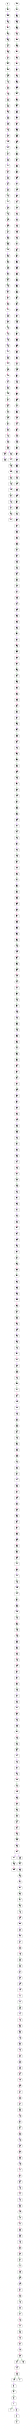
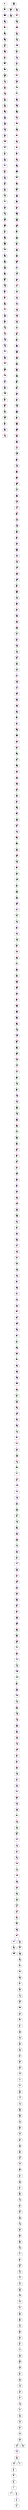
  digraph {
    node [shape=ellipse]
    edge [color=purple]
    n1 [label=0]
    n2 [label=497 shape=box]
    n3 [label=499 shape=cylinder]
    n4 [label=496 shape=box]
    n5 [label=491 shape=note]
    n6 [label=492]
    n7 [label=498 shape=cylinder]
    n8 [label=484 shape=box]
    n9 [label=495 shape=note]
    n10 [label=487]
    n11 [label=494 shape=cylinder]
    n12 [label=490 shape=note]
    n13 [label=489 shape=cylinder]
    n14 [label=478 shape=box]
    n15 [label=482]
    n16 [label=475]
    n17 [label=488 shape=box]
    n18 [label=486 shape=box]
    n19 [label=493 shape=note]
    n20 [label=483]
    n21 [label=485 shape=note]
    n22 [label=473 shape=cylinder]
    n23 [label=480 shape=box]
    n24 [label=479 shape=cylinder]
    n25 [label=474 shape=cylinder]
    n26 [label=481 shape=note]
    n27 [label=466 shape=note]
    n28 [label=471 shape=note]
    n29 [label=461 shape=cylinder]
    n30 [label=468 shape=box]
    n31 [label=464]
    n32 [label=462 shape=box]
    n33 [label=472 shape=cylinder]
    n34 [label=477 shape=note]
    n35 [label=460]
    n36 [label=476 shape=cylinder]
    n37 [label=469]
    n38 [label=459]
    n39 [label=467 shape=box]
    n40 [label=453]
    n41 [label=455 shape=cylinder]
    n42 [label=470 shape=cylinder]
    n43 [label=456 shape=note]
    n44 [label=458]
    n45 [label=465]
    n46 [label=452]
    n47 [label=454 shape=cylinder]
    n48 [label=443 shape=cylinder]
    n49 [label=451 shape=cylinder]
    n50 [label=457 shape=note]
    n51 [label=436]
    n52 [label=441]
    n53 [label=463 shape=note]
    n54 [label=450 shape=box]
    n55 [label=448]
    n56 [label=442]
    n57 [label=445 shape=note]
    n58 [label=446 shape=cylinder]
    n59 [label=447 shape=note]
    n60 [label=433 shape=note]
    n61 [label=444 shape=note]
    n62 [label=439]
    n63 [label=440]
    n64 [label=424]
    n65 [label=438 shape=note]
    n66 [label=449 shape=box]
    n67 [label=437 shape=note]
    n68 [label=434 shape=cylinder]
    n69 [label=422]
    n70 [label=429 shape=cylinder]
    n71 [label=431]
    n72 [label=432 shape=note]
    n73 [label=418 shape=box]
-   n74 [label=423]
    n75 [label=435 shape=box]
    n76 [label=430 shape=cylinder]
    n77 [label=426 shape=note]
    n78 [label=425 shape=note]
    n79 [label=414 shape=box]
    n80 [label=415 shape=cylinder]
    n81 [label=409]
    n82 [label=428 shape=box]
    n83 [label=413 shape=note]
    n84 [label=419 shape=note]
    n85 [label=421 shape=cylinder]
    n86 [label=416 shape=box]
    n87 [label=427 shape=box]
    n88 [label=408]
    n89 [label=411 shape=cylinder]
+   n90 [label=420 shape=cylinder]
    n91 [label=410]
    n92 [label=417]
    n93 [label=398 shape=box]
    n94 [label=403 shape=cylinder]
    n95 [label=393]
    n96 [label=412 shape=cylinder]
    n97 [label=400 shape=note]
    n98 [label=405]
    n99 [label=407]
    n100 [label=402 shape=note]
    n101 [label=401 shape=box]
    n102 [label=397 shape=note]
    n103 [label=406 shape=box]
    n104 [label=396]
    n105 [label=399]
    n106 [label=404 shape=cylinder]
    n107 [label=392]
    n108 [label=394 shape=cylinder]
    n109 [label=383 shape=box]
    n110 [label=390 shape=box]
    n111 [label=387 shape=cylinder]
    n112 [label=395 shape=cylinder]
    n113 [label=385 shape=cylinder]
    n114 [label=389]
    n115 [label=391]
    n116 [label=388]
    n117 [label=381 shape=cylinder]
    n118 [label=386 shape=note]
    n119 [label=382]
    n120 [label=369 shape=cylinder]
    n121 [label=377]
    n122 [label=379 shape=box]
    n123 [label=380 shape=box]
    n124 [label=374 shape=note]
    n125 [label=370 shape=note]
    n126 [label=378 shape=box]
    n127 [label=372]
    n128 [label=373 shape=box]
    n129 [label=375 shape=cylinder]
    n130 [label=376 shape=cylinder]
    n131 [label=371]
    n132 [label=384 shape=box]
    n133 [label=367]
    n134 [label=356 shape=note]
    n135 [label=365 shape=cylinder]
    n136 [label=363 shape=note]
    n137 [label=368]
    n138 [label=358 shape=cylinder]
    n139 [label=366]
    n140 [label=354]
    n141 [label=364]
    n142 [label=360]
    n143 [label=361 shape=note]
    n144 [label=345 shape=cylinder]
    n145 [label=353]
    n146 [label=357 shape=note]
    n147 [label=355 shape=cylinder]
    n148 [label=359]
    n149 [label=362 shape=cylinder]
    n150 [label=338 shape=note]
    n151 [label=341 shape=box]
    n152 [label=349 shape=cylinder]
    n153 [label=351]
    n154 [label=346 shape=box]
    n155 [label=352]
    n156 [label=350]
    n157 [label=339 shape=note]
    n158 [label=347]
    n159 [label=336 shape=note]
    n160 [label=340 shape=cylinder]
    n161 [label=344 shape=note]
    n162 [label=334]
    n163 [label=342]
    n164 [label=343]
    n165 [label=332 shape=note]
    n166 [label=337]
    n167 [label=320 shape=box]
    n168 [label=333 shape=cylinder]
    n169 [label=312 shape=box]
    n170 [label=348 shape=note]
    n171 [label=319 shape=note]
    n172 [label=325 shape=note]
    n173 [label=329 shape=note]
    n174 [label=331 shape=box]
    n175 [label=335 shape=cylinder]
    n176 [label=318 shape=note]
    n177 [label=330 shape=note]
    n178 [label=327 shape=note]
    n179 [label=328 shape=cylinder]
    n180 [label=326 shape=note]
    n181 [label=323]
    n182 [label=317 shape=cylinder]
    n183 [label=321 shape=cylinder]
    n184 [label=313 shape=cylinder]
    n185 [label=316 shape=box]
    n186 [label=324 shape=cylinder]
    n187 [label=322 shape=box]
    n188 [label=310 shape=box]
    n189 [label=311]
    n190 [label=315 shape=cylinder]
    n191 [label=314]
    n192 [label=309 shape=box]
    n193 [label=308 shape=cylinder]
    n194 [label=303 shape=note]
    n195 [label=306 shape=box]
    n196 [label=297]
    n197 [label=301 shape=box]
    n198 [label=296 shape=cylinder]
    n199 [label=299 shape=box]
    n200 [label=300 shape=note]
    n201 [label=307 shape=cylinder]
    n202 [label=298]
    n203 [label=304 shape=note]
    n204 [label=295 shape=box]
    n205 [label=302 shape=note]
    n206 [label=286]
    n207 [label=305 shape=box]
    n208 [label=264]
    n209 [label=282 shape=box]
    n210 [label=287 shape=box]
    n211 [label=293 shape=box]
    n212 [label=294]
    n213 [label=285 shape=note]
    n214 [label=284 shape=cylinder]
    n215 [label=278 shape=note]
    n216 [label=292 shape=cylinder]
    n217 [label=290]
    n218 [label=288 shape=box]
    n219 [label=289]
    n220 [label=273 shape=cylinder]
    n221 [label=291 shape=note]
    n222 [label=280 shape=note]
    n223 [label=279 shape=note]
    n224 [label=281]
    n225 [label=283]
    n226 [label=268]
    n227 [label=269 shape=note]
    n228 [label=277 shape=note]
    n229 [label=274 shape=cylinder]
    n230 [label=276 shape=note]
    n231 [label=261]
    n232 [label=272 shape=note]
    n233 [label=275 shape=note]
    n234 [label=267 shape=cylinder]
    n235 [label=270 shape=box]
    n236 [label=266 shape=note]
    n237 [label=271]
    n238 [label=252]
    n239 [label=262 shape=box]
    n240 [label=263 shape=cylinder]
    n241 [label=259 shape=box]
    n242 [label=260]
    n243 [label=257 shape=note]
    n244 [label=265 shape=cylinder]
    n245 [label=255 shape=note]
    n246 [label=258 shape=cylinder]
    n247 [label=256 shape=box]
    n248 [label=246]
    n249 [label=249 shape=cylinder]
    n250 [label=254 shape=cylinder]
    n251 [label=253 shape=note]
    n252 [label=239 shape=note]
    n253 [label=240 shape=cylinder]
    n254 [label=244]
    n255 [label=247 shape=note]
    n256 [label=250 shape=note]
    n257 [label=248 shape=note]
    n258 [label=251 shape=note]
    n259 [label=245]
    n260 [label=242 shape=note]
    n261 [label=235 shape=box]
    n262 [label=243 shape=note]
    n263 [label=233 shape=note]
    n264 [label=236 shape=box]
    n265 [label=241]
    n266 [label=238 shape=cylinder]
    n267 [label=232 shape=box]
    n268 [label=234 shape=note]
    n269 [label=237 shape=note]
    n270 [label=224]
    n271 [label=227 shape=box]
    n272 [label=229]
    n273 [label=230 shape=box]
    n274 [label=231]
    n275 [label=220 shape=box]
    n276 [label=228 shape=box]
    n277 [label=219]
    n278 [label=223 shape=box]
    n279 [label=225 shape=cylinder]
    n280 [label=218 shape=box]
    n281 [label=221 shape=box]
    n282 [label=222 shape=note]
    n283 [label=226 shape=cylinder]
    n284 [label=214 shape=box]
    n285 [label=213 shape=note]
    n286 [label=217 shape=cylinder]
    n287 [label=210 shape=cylinder]
    n288 [label=215]
    n289 [label=216 shape=box]
    n290 [label=201 shape=box]
    n291 [label=203 shape=box]
    n292 [label=211 shape=box]
    n293 [label=212]
    n294 [label=186 shape=note]
    n295 [label=194 shape=box]
    n296 [label=204 shape=box]
    n297 [label=209 shape=note]
    n298 [label=196 shape=box]
    n299 [label=207 shape=note]
    n300 [label=181]
    n301 [label=206]
    n302 [label=200 shape=cylinder]
    n303 [label=197]
    n304 [label=208 shape=note]
    n305 [label=205 shape=box]
    n306 [label=195 shape=box]
    n307 [label=199 shape=box]
    n308 [label=202]
    n309 [label=187 shape=cylinder]
    n310 [label=188 shape=cylinder]
    n311 [label=198 shape=box]
    n312 [label=189 shape=note]
    n313 [label=192 shape=note]
    n314 [label=193 shape=note]
    n315 [label=178 shape=note]
    n316 [label=191 shape=box]
    n317 [label=177 shape=cylinder]
    n318 [label=180 shape=box]
    n319 [label=185]
    n320 [label=176 shape=box]
    n321 [label=190]
    n322 [label=171 shape=box]
    n323 [label=184 shape=note]
    n324 [label=179]
    n325 [label=170 shape=box]
    n326 [label=175 shape=box]
    n327 [label=182]
    n328 [label=183]
    n329 [label=164 shape=box]
    n330 [label=173 shape=note]
    n331 [label=158 shape=box]
    n332 [label=163 shape=note]
    n333 [label=165]
    n334 [label=172]
    n335 [label=168 shape=note]
    n336 [label=167 shape=box]
    n337 [label=174 shape=note]
    n338 [label=166 shape=cylinder]
    n339 [label=161 shape=note]
    n340 [label=169 shape=note]
    n341 [label=162]
    n342 [label=160 shape=cylinder]
    n343 [label=156 shape=cylinder]
    n344 [label=154 shape=box]
    n345 [label=157 shape=note]
    n346 [label=155 shape=note]
    n347 [label=159]
    n348 [label=153 shape=box]
    n349 [label=152 shape=cylinder]
    n350 [label=139 shape=box]
    n351 [label=141 shape=box]
    n352 [label=150]
    n353 [label=147 shape=note]
    n354 [label=148 shape=box]
    n355 [label=149 shape=cylinder]
    n356 [label=144 shape=note]
    n357 [label=151]
    n358 [label=133]
    n359 [label=140 shape=cylinder]
    n360 [label=142 shape=box]
    n361 [label=136]
    n362 [label=145 shape=box]
    n363 [label=143]
    n364 [label=135 shape=box]
    n365 [label=138 shape=box]
    n366 [label=123 shape=box]
    n367 [label=146 shape=note]
    n368 [label=129 shape=note]
    n369 [label=137 shape=box]
    n370 [label=131 shape=note]
    n371 [label=132 shape=note]
    n372 [label=115 shape=box]
    n373 [label=127 shape=box]
    n374 [label=128 shape=box]
    n375 [label=117 shape=cylinder]
    n376 [label=130 shape=cylinder]
    n377 [label=116 shape=cylinder]
    n378 [label=125 shape=note]
    n379 [label=107]
    n380 [label=113]
    n381 [label=126 shape=box]
    n382 [label=134 shape=cylinder]
    n383 [label=114 shape=box]
    n384 [label=118 shape=note]
    n385 [label=121 shape=note]
    n386 [label=96 shape=box]
    n387 [label=110 shape=cylinder]
    n388 [label=112]
    n389 [label=119 shape=box]
    n390 [label=103]
    n391 [label=120 shape=box]
    n392 [label=108 shape=box]
    n393 [label=122 shape=note]
    n394 [label=84 shape=cylinder]
    n395 [label=124 shape=box]
    n396 [label=93 shape=box]
    n397 [label=99 shape=cylinder]
    n398 [label=106 shape=cylinder]
    n399 [label=104 shape=note]
    n400 [label=111 shape=box]
    n401 [label=85 shape=box]
    n402 [label=95 shape=note]
    n403 [label=109 shape=cylinder]
    n404 [label=94 shape=cylinder]
    n405 [label=105 shape=box]
    n406 [label=98]
    n407 [label=91]
    n408 [label=101 shape=cylinder]
    n409 [label=102 shape=cylinder]
    n410 [label=97 shape=note]
    n411 [label=92 shape=cylinder]
    n412 [label=76 shape=box]
    n413 [label=89 shape=cylinder]
    n414 [label=100 shape=cylinder]
    n415 [label=82 shape=note]
    n416 [label=90 shape=note]
    n417 [label=87 shape=box]
    n418 [label=88]
    n419 [label=75 shape=note]
    n420 [label=83 shape=note]
    n421 [label=86 shape=note]
    n422 [label=81]
    n423 [label=80 shape=cylinder]
    n424 [label=69 shape=note]
    n425 [label=79 shape=note]
    n426 [label=71 shape=box]
    n427 [label=77 shape=cylinder]
    n428 [label=65 shape=box]
    n429 [label=74 shape=box]
    n430 [label=78 shape=note]
    n431 [label=56 shape=cylinder]
    n432 [label=58 shape=cylinder]
    n433 [label=73]
    n434 [label=52 shape=cylinder]
    n435 [label=72 shape=cylinder]
    n436 [label=62 shape=note]
    n437 [label=68]
    n438 [label=63 shape=box]
    n439 [label=64 shape=cylinder]
    n440 [label=70 shape=cylinder]
    n441 [label=59]
    n442 [label=61 shape=box]
    n443 [label=66]
    n444 [label=67 shape=box]
    n445 [label=53 shape=box]
    n446 [label=48]
    n447 [label=51]
    n448 [label=54 shape=note]
    n449 [label=36]
    n450 [label=46]
    n451 [label=60 shape=cylinder]
    n452 [label=50]
    n453 [label=55 shape=note]
    n454 [label=45]
    n455 [label=47 shape=note]
    n456 [label=57]
    n457 [label=34 shape=cylinder]
    n458 [label=43 shape=box]
    n459 [label=44 shape=box]
    n460 [label=42 shape=box]
    n461 [label=38 shape=cylinder]
    n462 [label=49]
    n463 [label=40 shape=box]
    n464 [label=41 shape=cylinder]
    n465 [label=33 shape=note]
    n466 [label=35 shape=note]
    n467 [label=13 shape=box]
    n468 [label=32]
    n469 [label=30 shape=box]
    n470 [label=37 shape=box]
    n471 [label=11]
    n472 [label=25 shape=note]
    n473 [label=39]
    n474 [label=29]
    n475 [label=31 shape=box]
    n476 [label=28]
    n477 [label=18 shape=note]
    n478 [label=22 shape=note]
    n479 [label=27 shape=note]
    n480 [label=16]
    n481 [label=17 shape=cylinder]
    n482 [label=26 shape=box]
    n483 [label=12 shape=cylinder]
    n484 [label=21 shape=cylinder]
    n485 [label=10]
    n486 [label=20 shape=cylinder]
    n487 [label=24 shape=box]
    n488 [label=15 shape=note]
    n489 [label=14 shape=cylinder]
    n490 [label=23 shape=box]
    n491 [label=19 shape=box]
    n492 [label=1 shape=cylinder]
    n493 [label=5 shape=note]
    n494 [label=9 shape=cylinder]
    n495 [label=6 shape=cylinder]
    n496 [label=7 shape=box]
    n497 [label=4 shape=note]
    n498 [label=3]
    n499 [label=8 shape=note]
    n500 [label=2 shape=cylinder]
    n1 -> n2 [color=darkgreen]
    n2 -> n3
    n3 -> n4
    n4 -> n5 [color=deeppink]
    n5 -> n6 [color=darkgreen]
    n6 -> n7
    n7 -> n8 [color=darkgreen]
    n8 -> n9 [color=deeppink]
    n9 -> n10 [color=deeppink]
    n10 -> n11 [color=darkgreen]
    n11 -> n12 [color=darkgreen]
    n12 -> n13 [color=darkgreen]
    n13 -> n14 [color=darkgreen]
    n14 -> n15 [color=deeppink]
    n15 -> n16 [color=deeppink]
    n16 -> n17 [color=deeppink]
    n17 -> n18 [color=darkgreen]
    n18 -> n19 [color=deeppink]
    n19 -> n20
    n20 -> n21
    n21 -> n22 [color=deeppink]
    n22 -> n23
    n23 -> n24 [color=deeppink]
    n24 -> n25
    n25 -> n26 [color=darkgreen]
    n26 -> n27
    n27 -> n28
    n28 -> n29 [color=deeppink]
    n29 -> n30
    n30 -> n31
    n31 -> n32
    n32 -> n33 [color=darkgreen]
    n33 -> n34 [color=darkgreen]
    n34 -> n35
    n35 -> n36 [color=darkgreen]
    n36 -> n37 [color=darkgreen]
    n37 -> n38 [color=deeppink]
    n38 -> n39 [color=darkgreen]
    n39 -> n40
    n40 -> n41 [color=darkgreen]
    n41 -> n42 [color=darkgreen]
    n42 -> n43
    n43 -> n44 [color=darkgreen]
    n44 -> n45 [color=darkgreen]
    n45 -> n46
    n46 -> n47 [color=darkgreen]
    n47 -> n48 [color=darkgreen]
    n48 -> n49
    n49 -> n50 [color=deeppink]
    n50 -> n51 [color=deeppink]
    n51 -> n52 [color=deeppink]
    n52 -> n53
    n53 -> n54
    n54 -> n55 [color=darkgreen]
    n55 -> n56 [color=deeppink]
    n56 -> n57
    n57 -> n58
    n58 -> n59
    n59 -> n60
    n60 -> n61 [color=deeppink]
    n61 -> n62 [color=darkgreen]
    n62 -> n63 [color=deeppink]
    n63 -> n64
    n64 -> n65
    n65 -> n66 [color=darkgreen]
    n66 -> n67 [color=darkgreen]
    n67 -> n68 [color=deeppink]
    n68 -> n69 [color=darkgreen]
    n69 -> n70 [color=darkgreen]
    n70 -> n71 [color=darkgreen]
    n71 -> n72
    n72 -> n73 [color=deeppink]
-   n73 -> n74
-   n74 -> n75 [color=deeppink]
    n75 -> n76 [color=deeppink]
    n75 -> n77
    n76 -> n78
    n77 -> n79 [color=deeppink]
    n79 -> n80 [color=darkgreen]
    n80 -> n81 [color=deeppink]
    n81 -> n82 [color=deeppink]
    n82 -> n83 [color=darkgreen]
    n83 -> n84
    n84 -> n85 [color=darkgreen]
    n85 -> n86
    n86 -> n87
    n87 -> n88 [color=darkgreen]
    n88 -> n89 [color=deeppink]
+   n89 -> n90
+   n90 -> n91 [color=darkgreen]
    n91 -> n92 [color=darkgreen]
    n92 -> n93
    n93 -> n94
    n94 -> n95 [color=darkgreen]
    n95 -> n96 [color=deeppink]
    n96 -> n97 [color=deeppink]
    n97 -> n98 [color=darkgreen]
    n98 -> n99 [color=deeppink]
    n99 -> n100 [color=deeppink]
    n100 -> n101 [color=deeppink]
    n101 -> n102
    n102 -> n103 [color=deeppink]
    n103 -> n104
    n104 -> n105
    n105 -> n106 [color=darkgreen]
    n106 -> n107 [color=deeppink]
    n107 -> n108 [color=darkgreen]
    n108 -> n109
    n109 -> n110
    n110 -> n111 [color=deeppink]
    n111 -> n112
    n112 -> n113 [color=darkgreen]
    n113 -> n114 [color=deeppink]
    n114 -> n115 [color=darkgreen]
    n115 -> n116 [color=darkgreen]
    n116 -> n117 [color=darkgreen]
    n117 -> n118 [color=deeppink]
    n118 -> n119 [color=darkgreen]
    n119 -> n120 [color=deeppink]
    n120 -> n121
    n121 -> n122 [color=darkgreen]
    n122 -> n123
    n123 -> n124 [color=deeppink]
    n124 -> n125 [color=darkgreen]
    n125 -> n126 [color=deeppink]
    n126 -> n127
    n127 -> n128 [color=deeppink]
    n128 -> n129 [color=deeppink]
    n129 -> n130 [color=deeppink]
    n130 -> n131 [color=darkgreen]
    n131 -> n132 [color=deeppink]
    n132 -> n133 [color=darkgreen]
    n133 -> n134
    n134 -> n135
    n135 -> n136 [color=deeppink]
    n136 -> n137 [color=darkgreen]
    n137 -> n138
    n138 -> n139 [color=darkgreen]
    n139 -> n140 [color=darkgreen]
    n140 -> n141 [color=darkgreen]
    n141 -> n142
    n142 -> n143
    n143 -> n144 [color=darkgreen]
    n144 -> n145
    n145 -> n146 [color=darkgreen]
    n146 -> n147 [color=deeppink]
    n147 -> n148
    n148 -> n149 [color=deeppink]
    n149 -> n150
    n150 -> n151 [color=deeppink]
    n151 -> n152 [color=darkgreen]
    n152 -> n153
    n153 -> n154
    n154 -> n155 [color=deeppink]
    n155 -> n156 [color=deeppink]
    n156 -> n157 [color=deeppink]
    n157 -> n158 [color=darkgreen]
    n158 -> n159
    n159 -> n160 [color=deeppink]
    n160 -> n161 [color=deeppink]
    n161 -> n162 [color=deeppink]
    n162 -> n163 [color=deeppink]
    n163 -> n164
    n164 -> n165 [color=darkgreen]
    n165 -> n166 [color=deeppink]
    n166 -> n167
    n167 -> n168
    n168 -> n169
    n169 -> n170 [color=deeppink]
    n170 -> n171 [color=darkgreen]
    n171 -> n172 [color=deeppink]
    n172 -> n173
    n173 -> n174 [color=darkgreen]
    n174 -> n175 [color=deeppink]
    n175 -> n176 [color=darkgreen]
    n176 -> n177
    n177 -> n178 [color=deeppink]
    n178 -> n179
    n179 -> n180 [color=deeppink]
    n180 -> n181 [color=deeppink]
    n181 -> n182 [color=darkgreen]
    n182 -> n183
    n183 -> n184
    n184 -> n185 [color=darkgreen]
    n185 -> n186
    n186 -> n187 [color=darkgreen]
    n187 -> n188 [color=darkgreen]
    n188 -> n189
    n189 -> n190 [color=deeppink]
    n190 -> n191
    n191 -> n192
    n192 -> n193
    n193 -> n194 [color=deeppink]
    n194 -> n195
    n195 -> n196 [color=darkgreen]
    n196 -> n197
    n197 -> n198 [color=deeppink]
    n198 -> n199 [color=darkgreen]
    n199 -> n200 [color=deeppink]
    n200 -> n201 [color=deeppink]
    n201 -> n202 [color=darkgreen]
    n202 -> n203 [color=darkgreen]
    n203 -> n204 [color=darkgreen]
    n204 -> n205 [color=deeppink]
    n205 -> n206 [color=deeppink]
    n206 -> n207 [color=deeppink]
    n207 -> n208 [color=deeppink]
    n208 -> n209 [color=darkgreen]
    n209 -> n210
    n210 -> n211 [color=darkgreen]
    n211 -> n212
    n212 -> n213 [color=darkgreen]
    n213 -> n214 [color=deeppink]
    n214 -> n215
    n215 -> n216 [color=deeppink]
    n216 -> n217 [color=darkgreen]
    n217 -> n218 [color=darkgreen]
    n218 -> n219 [color=deeppink]
    n219 -> n220 [color=darkgreen]
    n220 -> n221 [color=deeppink]
    n221 -> n222 [color=darkgreen]
    n222 -> n223 [color=darkgreen]
    n223 -> n224 [color=darkgreen]
    n224 -> n225 [color=darkgreen]
    n225 -> n226 [color=darkgreen]
    n226 -> n227
    n227 -> n228
    n228 -> n229 [color=darkgreen]
    n229 -> n230 [color=darkgreen]
    n230 -> n231
    n231 -> n232
    n232 -> n233 [color=darkgreen]
    n233 -> n234 [color=darkgreen]
    n234 -> n235 [color=deeppink]
    n235 -> n236 [color=deeppink]
    n236 -> n237 [color=darkgreen]
    n237 -> n238
    n238 -> n239 [color=darkgreen]
    n239 -> n240 [color=deeppink]
    n240 -> n241 [color=deeppink]
    n241 -> n242
    n242 -> n243 [color=deeppink]
    n243 -> n244 [color=deeppink]
    n244 -> n245
    n245 -> n246
    n246 -> n247 [color=deeppink]
    n247 -> n248 [color=darkgreen]
    n248 -> n249
    n249 -> n250 [color=deeppink]
    n250 -> n251 [color=darkgreen]
    n251 -> n252 [color=darkgreen]
    n252 -> n253 [color=deeppink]
    n253 -> n254 [color=darkgreen]
    n254 -> n255 [color=deeppink]
    n255 -> n256 [color=darkgreen]
    n256 -> n257 [color=darkgreen]
    n257 -> n258 [color=darkgreen]
    n258 -> n259
    n259 -> n260
    n260 -> n261 [color=darkgreen]
    n261 -> n262 [color=darkgreen]
    n262 -> n263
    n263 -> n264 [color=deeppink]
    n264 -> n265 [color=darkgreen]
    n265 -> n266 [color=darkgreen]
    n266 -> n267 [color=darkgreen]
    n267 -> n268 [color=deeppink]
    n268 -> n269 [color=deeppink]
    n269 -> n270 [color=darkgreen]
    n270 -> n271 [color=deeppink]
    n271 -> n272 [color=darkgreen]
    n272 -> n273
    n273 -> n274
    n274 -> n275
    n275 -> n276 [color=deeppink]
    n276 -> n277 [color=deeppink]
    n277 -> n278
    n278 -> n279 [color=darkgreen]
    n279 -> n280
    n280 -> n281 [color=darkgreen]
    n281 -> n282
    n282 -> n283
    n283 -> n284
    n284 -> n285 [color=deeppink]
    n285 -> n286 [color=deeppink]
    n286 -> n287 [color=darkgreen]
    n287 -> n288 [color=darkgreen]
    n288 -> n289
    n289 -> n290
    n290 -> n291
    n291 -> n292
    n292 -> n293
    n293 -> n294
    n294 -> n295 [color=deeppink]
    n295 -> n296
    n296 -> n297
    n297 -> n298
    n298 -> n299
    n299 -> n300 [color=darkgreen]
    n300 -> n301 [color=darkgreen]
    n301 -> n302 [color=deeppink]
    n302 -> n303 [color=darkgreen]
    n303 -> n304
    n304 -> n305
    n305 -> n306
    n306 -> n307
    n307 -> n308 [color=deeppink]
    n308 -> n309 [color=darkgreen]
    n309 -> n310 [color=darkgreen]
    n310 -> n311 [color=deeppink]
    n311 -> n312
    n312 -> n313
    n313 -> n314
    n314 -> n315 [color=darkgreen]
    n315 -> n316
    n316 -> n317 [color=deeppink]
    n317 -> n318
    n318 -> n319 [color=darkgreen]
    n319 -> n320 [color=deeppink]
    n320 -> n321 [color=darkgreen]
    n321 -> n322 [color=darkgreen]
    n322 -> n323 [color=deeppink]
    n323 -> n324
    n324 -> n325
    n325 -> n326
    n326 -> n327
    n327 -> n328 [color=darkgreen]
    n328 -> n329 [color=darkgreen]
    n329 -> n330 [color=darkgreen]
    n330 -> n331 [color=darkgreen]
    n331 -> n332
    n332 -> n333 [color=deeppink]
    n333 -> n334 [color=darkgreen]
    n334 -> n335
    n335 -> n336 [color=darkgreen]
    n336 -> n337
    n337 -> n338
    n338 -> n339 [color=deeppink]
    n339 -> n340 [color=deeppink]
    n340 -> n341
    n341 -> n342 [color=deeppink]
    n342 -> n343
    n343 -> n344
    n344 -> n345 [color=deeppink]
    n345 -> n346 [color=deeppink]
    n346 -> n347
    n347 -> n348 [color=deeppink]
    n348 -> n349 [color=darkgreen]
    n349 -> n350 [color=deeppink]
    n350 -> n351 [color=darkgreen]
    n351 -> n352 [color=deeppink]
    n352 -> n353
    n353 -> n354 [color=darkgreen]
    n354 -> n355
    n355 -> n356 [color=darkgreen]
    n356 -> n357 [color=darkgreen]
    n357 -> n358
    n358 -> n359
    n359 -> n360 [color=darkgreen]
    n360 -> n361 [color=deeppink]
    n361 -> n362 [color=darkgreen]
    n362 -> n363 [color=deeppink]
    n363 -> n364
    n364 -> n365
    n365 -> n366 [color=deeppink]
    n366 -> n367 [color=deeppink]
    n367 -> n368 [color=deeppink]
    n368 -> n369 [color=deeppink]
    n369 -> n370
    n370 -> n371 [color=deeppink]
    n371 -> n372 [color=darkgreen]
    n372 -> n373
    n373 -> n374
    n374 -> n375
    n375 -> n376 [color=deeppink]
    n376 -> n377
    n377 -> n378
    n378 -> n379 [color=darkgreen]
    n379 -> n380 [color=deeppink]
    n380 -> n381 [color=darkgreen]
    n381 -> n382 [color=darkgreen]
    n382 -> n383
    n383 -> n384
    n384 -> n385
    n385 -> n386
    n386 -> n387 [color=deeppink]
    n387 -> n388 [color=darkgreen]
    n388 -> n389 [color=deeppink]
    n389 -> n390
    n390 -> n391 [color=deeppink]
    n391 -> n392 [color=darkgreen]
    n392 -> n393 [color=darkgreen]
    n393 -> n394 [color=darkgreen]
    n394 -> n395 [color=deeppink]
    n395 -> n396 [color=deeppink]
    n396 -> n397 [color=darkgreen]
    n397 -> n398
    n398 -> n399 [color=deeppink]
    n399 -> n400
    n399 -> n401
    n400 -> n402 [color=darkgreen]
    n401 -> n404 [color=darkgreen]
    n402 -> n403 [color=deeppink]
    n404 -> n405
    n405 -> n406 [color=darkgreen]
    n406 -> n407
    n407 -> n408
    n408 -> n409 [color=darkgreen]
    n409 -> n410 [color=darkgreen]
    n410 -> n411 [color=darkgreen]
    n411 -> n412 [color=darkgreen]
    n412 -> n413 [color=deeppink]
    n413 -> n414
    n414 -> n415
    n415 -> n416
    n416 -> n417
    n417 -> n418 [color=deeppink]
    n418 -> n419 [color=deeppink]
    n419 -> n420 [color=darkgreen]
    n420 -> n421 [color=darkgreen]
    n421 -> n422
    n422 -> n423
    n423 -> n424
    n424 -> n425
    n425 -> n426 [color=deeppink]
    n426 -> n427
    n427 -> n428 [color=darkgreen]
    n428 -> n429
    n429 -> n430 [color=deeppink]
    n430 -> n431 [color=deeppink]
    n431 -> n432
    n432 -> n433
    n433 -> n434
    n434 -> n435
    n435 -> n436 [color=deeppink]
    n436 -> n437
    n437 -> n438
    n438 -> n439 [color=deeppink]
    n439 -> n440 [color=deeppink]
    n440 -> n441 [color=deeppink]
    n441 -> n442 [color=deeppink]
    n442 -> n443 [color=deeppink]
    n443 -> n444 [color=deeppink]
    n444 -> n445 [color=darkgreen]
    n445 -> n446 [color=deeppink]
    n446 -> n447
    n447 -> n448 [color=darkgreen]
    n448 -> n449 [color=deeppink]
    n449 -> n450
    n450 -> n451
    n451 -> n452 [color=deeppink]
    n452 -> n453 [color=deeppink]
    n453 -> n454
    n454 -> n455 [color=deeppink]
    n455 -> n456 [color=deeppink]
    n456 -> n457
    n457 -> n458
    n458 -> n459 [color=deeppink]
    n459 -> n460
    n460 -> n461
    n461 -> n462 [color=deeppink]
    n462 -> n463 [color=darkgreen]
    n463 -> n464 [color=deeppink]
    n464 -> n465 [color=deeppink]
    n465 -> n466
    n466 -> n467
    n467 -> n468 [color=deeppink]
    n468 -> n469 [color=deeppink]
    n469 -> n470 [color=darkgreen]
    n470 -> n471 [color=darkgreen]
    n471 -> n472 [color=deeppink]
    n472 -> n473 [color=darkgreen]
    n473 -> n474
    n474 -> n475
    n475 -> n476 [color=deeppink]
    n476 -> n477 [color=darkgreen]
    n477 -> n478
    n478 -> n479 [color=darkgreen]
    n479 -> n480 [color=deeppink]
    n480 -> n481 [color=deeppink]
    n481 -> n482 [color=darkgreen]
    n482 -> n483 [color=deeppink]
    n483 -> n484 [color=deeppink]
    n484 -> n485
    n485 -> n486 [color=deeppink]
    n486 -> n487 [color=darkgreen]
    n486 -> n488 [color=darkgreen]
    n487 -> n489
    n489 -> n490 [color=deeppink]
    n490 -> n491 [color=darkgreen]
    n490 -> n492 [color=darkgreen]
    n491 -> n493
    n493 -> n494 [color=darkgreen]
    n494 -> n495 [color=darkgreen]
    n495 -> n496
    n496 -> n497 [color=darkgreen]
    n496 -> n498
    n498 -> n499
    n499 -> n500 [color=darkgreen]
  }
